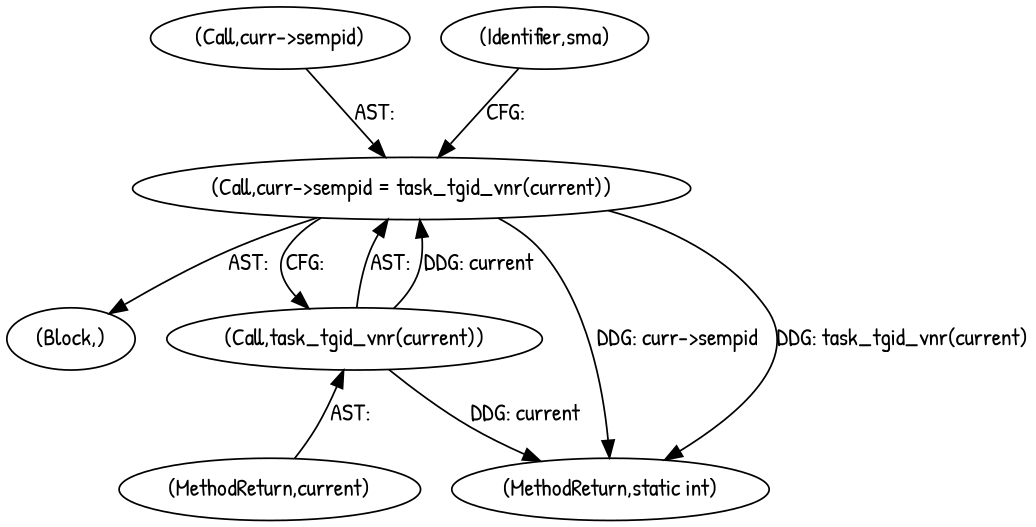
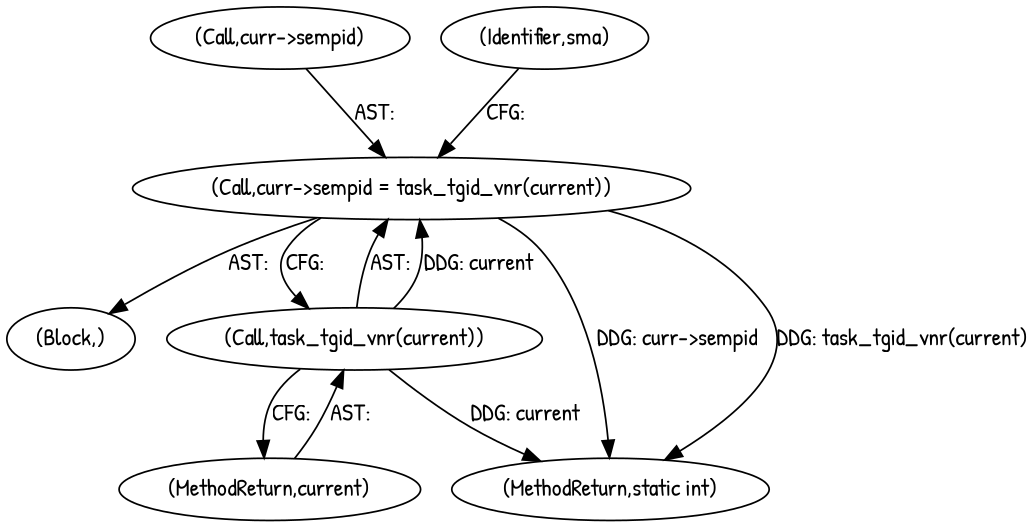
  digraph {
    fontname="Patrick Hand"
    node [fontname="Patrick Hand"]
    edge [fontname="Patrick Hand"]
    n1 [label="(Call,curr->sempid = task_tgid_vnr(current))"]
    n2 [label="(Call,task_tgid_vnr(current))"]
    n3 [label="(Block,)"]
    n4 [label="(MethodReturn,static int)"]
    n5 [label="(MethodReturn,current)"]
    n6 [label="(Call,curr->sempid)"]
    n7 [label="(Identifier,sma)"]
    n1 -> n2 [label="CFG: "]
    n1 -> n3 [label="AST: "]
    n1 -> n4 [label="DDG: curr->sempid"]
    n1 -> n4 [label="DDG: task_tgid_vnr(current)"]
    n2 -> n1 [label="AST: "]
    n2 -> n1 [label="DDG: current"]
    n2 -> n4 [label="DDG: current"]
+   n2 -> n5 [label="CFG: "]
    n5 -> n2 [label="AST: "]
    n6 -> n1 [label="AST: "]
    n7 -> n1 [label="CFG: "]
  }
